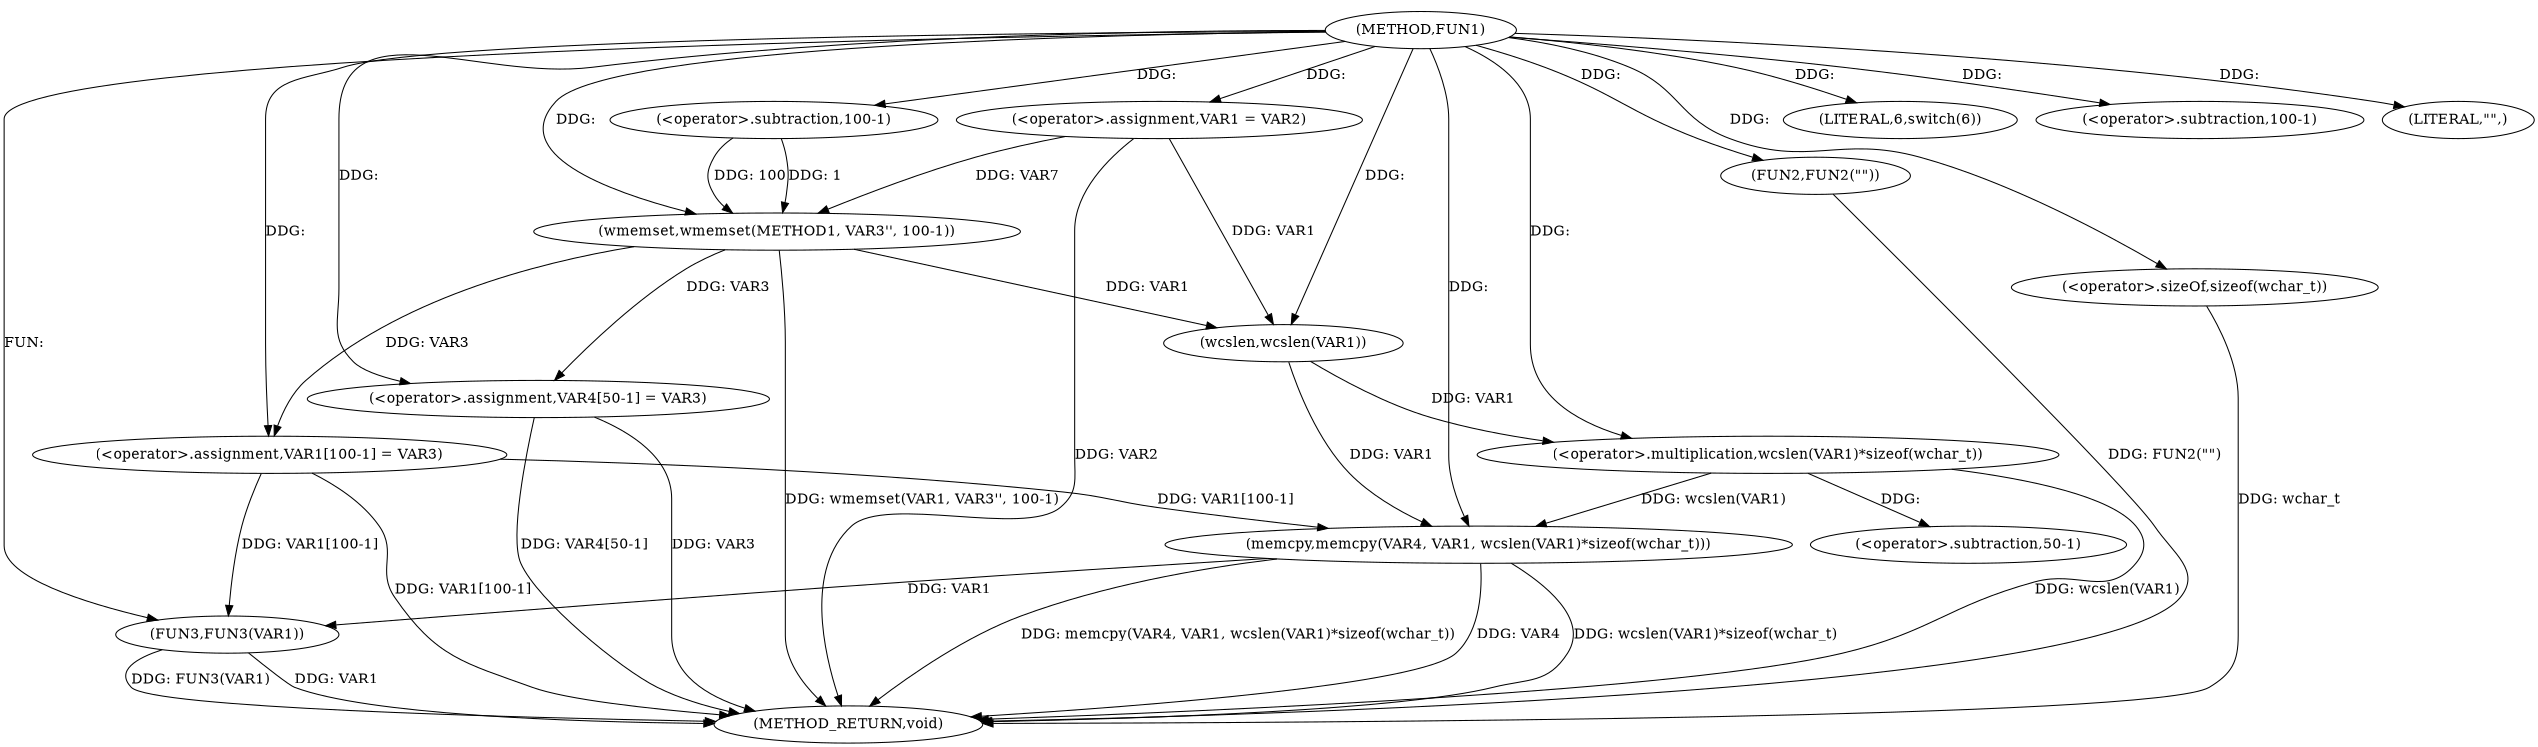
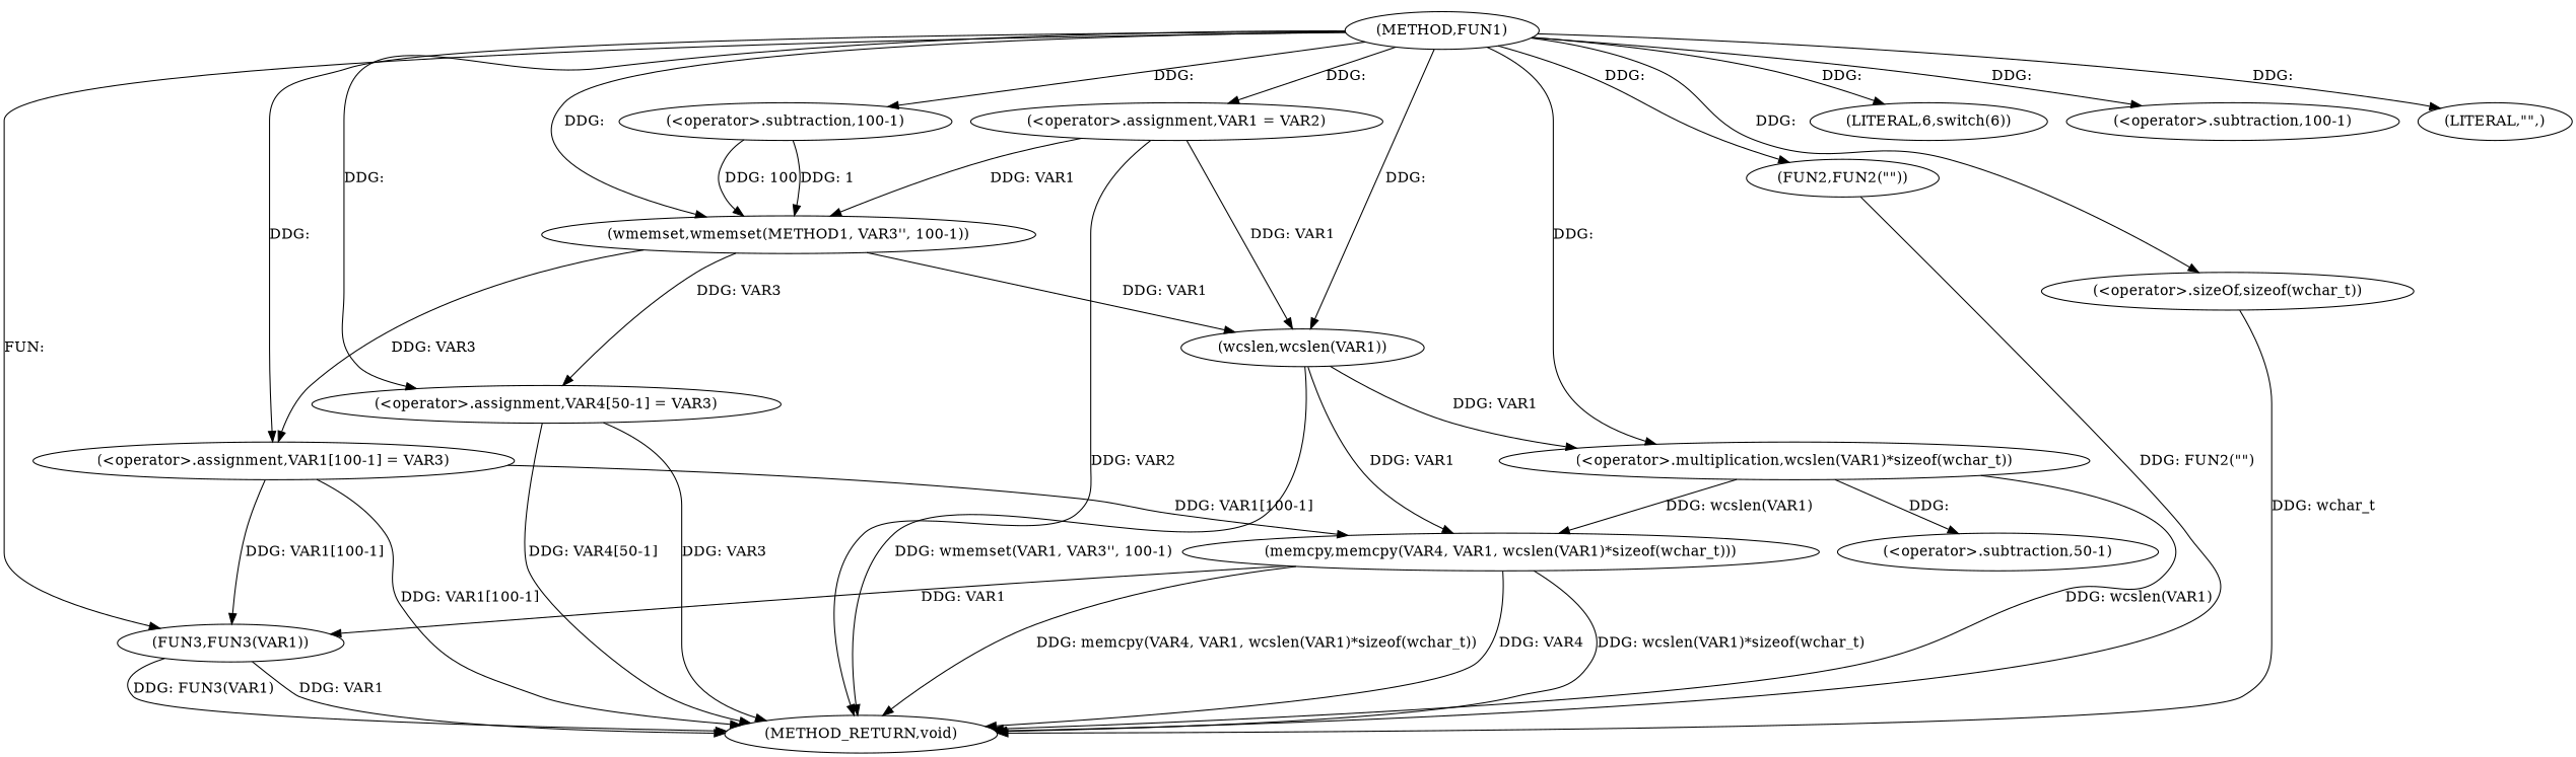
  digraph {
    n1 [label="(METHOD,FUN1)"]
    n2 [label="(<operator>.assignment,VAR1 = VAR2)"]
    n3 [label="(LITERAL,6,switch(6))"]
    n4 [label="(wmemset,wmemset(METHOD1, VAR3'', 100-1))"]
    n5 [label="(<operator>.subtraction,100-1)"]
    n6 [label="(<operator>.assignment,VAR1[100-1] = VAR3)"]
    n7 [label="(<operator>.subtraction,100-1)"]
    n8 [label="(FUN2,FUN2(\"\"))"]
    n9 [label="(LITERAL,\"\",)"]
    n10 [label="(memcpy,memcpy(VAR4, VAR1, wcslen(VAR1)*sizeof(wchar_t)))"]
    n11 [label="(<operator>.multiplication,wcslen(VAR1)*sizeof(wchar_t))"]
    n12 [label="(wcslen,wcslen(VAR1))"]
    n13 [label="(<operator>.sizeOf,sizeof(wchar_t))"]
    n14 [label="(<operator>.assignment,VAR4[50-1] = VAR3)"]
    n15 [label="(FUN3,FUN3(VAR1))"]
    n16 [label="(METHOD_RETURN,void)"]
    n17 [label="(<operator>.subtraction,50-1)"]
    n1 -> n2 [label="DDG: "]
    n1 -> n3 [label="DDG: "]
    n1 -> n4 [label="DDG: "]
    n1 -> n5 [label="DDG: "]
    n1 -> n6 [label="DDG: "]
    n1 -> n7 [label="DDG: "]
    n1 -> n8 [label="DDG: "]
    n1 -> n9 [label="DDG: "]
-   n1 -> n10 [label="DDG: "]
    n1 -> n11 [label="DDG: "]
    n1 -> n12 [label="DDG: "]
    n1 -> n13 [label="DDG: "]
    n1 -> n14 [label="DDG: "]
    n1 -> n15 [label="FUN: "]
-   n2 -> n4 [label="DDG: VAR7"]
+   n2 -> n4 [label="DDG: VAR1"]
    n2 -> n12 [label="DDG: VAR1"]
    n2 -> n16 [label="DDG: VAR2"]
    n4 -> n6 [label="DDG: VAR3"]
    n4 -> n12 [label="DDG: VAR1"]
    n4 -> n14 [label="DDG: VAR3"]
-   n4 -> n16 [label="DDG: wmemset(VAR1, VAR3'', 100-1)"]
+   n12 -> n16 [label="DDG: wmemset(VAR1, VAR3'', 100-1)"]
    n5 -> n4 [label="DDG: 100"]
    n5 -> n4 [label="DDG: 1"]
    n6 -> n10 [label="DDG: VAR1[100-1]"]
    n6 -> n15 [label="DDG: VAR1[100-1]"]
    n6 -> n16 [label="DDG: VAR1[100-1]"]
    n8 -> n16 [label="DDG: FUN2(\"\")"]
    n10 -> n15 [label="DDG: VAR1"]
    n10 -> n16 [label="DDG: wcslen(VAR1)*sizeof(wchar_t)"]
    n10 -> n16 [label="DDG: memcpy(VAR4, VAR1, wcslen(VAR1)*sizeof(wchar_t))"]
    n10 -> n16 [label="DDG: VAR4"]
    n11 -> n10 [label="DDG: wcslen(VAR1)"]
    n11 -> n16 [label="DDG: wcslen(VAR1)"]
    n11 -> n17 [label="DDG: "]
    n12 -> n10 [label="DDG: VAR1"]
    n12 -> n11 [label="DDG: VAR1"]
    n13 -> n16 [label="DDG: wchar_t"]
    n14 -> n16 [label="DDG: VAR4[50-1]"]
    n14 -> n16 [label="DDG: VAR3"]
    n15 -> n16 [label="DDG: FUN3(VAR1)"]
    n15 -> n16 [label="DDG: VAR1"]
  }
